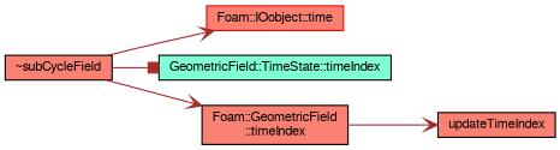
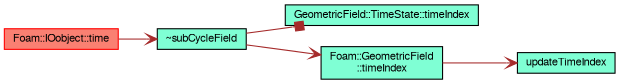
  digraph {
    rankdir=LR
    node [color=black fillcolor=salmon fontname=FreeSans fontsize=10 shape=record style=filled]
    edge [arrowhead=vee color=brown fontname=FreeSans fontsize=10 labelfontname=FreeSans labelfontsize=10 style=solid]
-   n1 [fontcolor=black height=0.2 label="~subCycleField" width=0.4]
+   n1 [fillcolor=aquamarine fontcolor=black height=0.2 label="~subCycleField" width=0.4]
    n2 [color=red height=0.2 label="Foam::IOobject::time" width=0.4]
    n3 [fillcolor=aquamarine height=0.2 label="GeometricField::TimeState::timeIndex" width=0.4]
-   n4 [height=0.2 label="Foam::GeometricField\l::timeIndex" width=0.4]
-   n5 [height=0.2 label=updateTimeIndex width=0.4]
-   n1 -> n2
+   n4 [fillcolor=aquamarine height=0.2 label="Foam::GeometricField\l::timeIndex" width=0.4]
+   n5 [fillcolor=aquamarine height=0.2 label=updateTimeIndex width=0.4]
+   n2 -> n1
    n1 -> n3 [arrowhead=box]
    n1 -> n4
    n4 -> n5
  }
